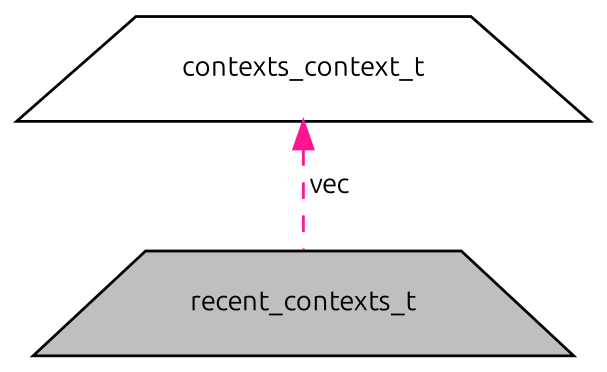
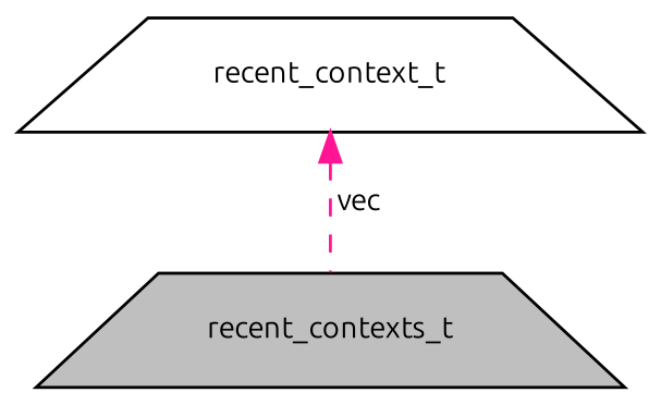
  digraph {
    fontname=Ubuntu
    node [color=black fontname=Ubuntu fontsize=10 shape=trapezium style=filled]
    n1 [fillcolor=grey75 fontcolor=black height=0.2 label=recent_contexts_t width=0.4]
-   n2 [fillcolor=white height=0.2 label=contexts_context_t width=0.4]
+   n2 [fillcolor=white height=0.2 label=recent_context_t width=0.4]
    n2 -> n1 [color=deeppink dir=back fontname=Ubuntu fontsize=10 label=" vec" labelfontname=FreeSans labelfontsize=10 style=dashed]
  }
